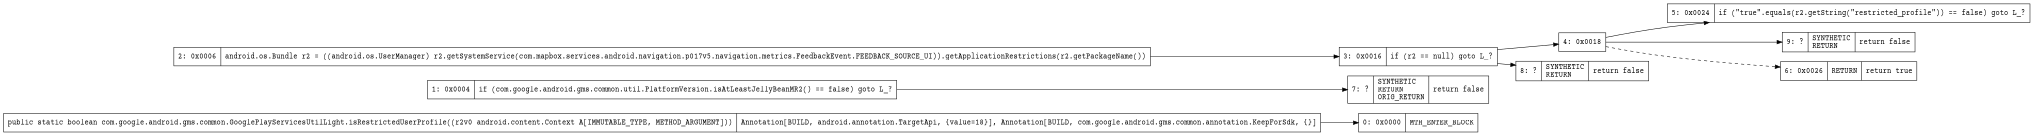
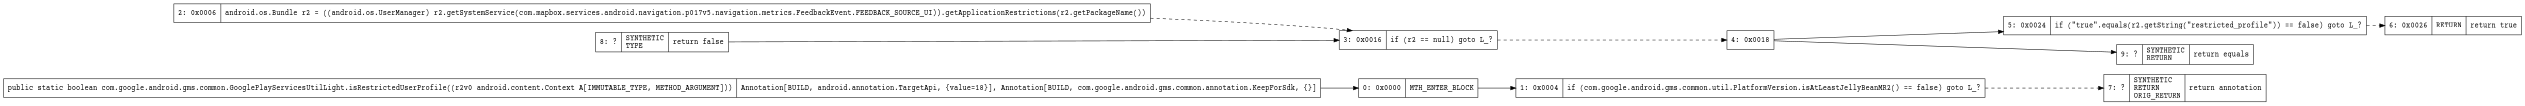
  digraph {
    fontname="Courier Prime"
    rankdir=LR
    node [fontname="Courier Prime" shape=record]
    edge [fontname="Courier Prime"]
    n1 [label="{0\:\ 0x0000|MTH_ENTER_BLOCK\l}"]
    n2 [label="{1\:\ 0x0004|if (com.google.android.gms.common.util.PlatformVersion.isAtLeastJellyBeanMR2() == false) goto L_?\l}"]
-   n3 [label="{7\:\ ?|SYNTHETIC\lRETURN\lORIG_RETURN\l|return false\l}"]
+   n3 [label="{7\:\ ?|SYNTHETIC\lRETURN\lORIG_RETURN\l|return annotation\l}"]
    n4 [label="{2\:\ 0x0006|android.os.Bundle r2 = ((android.os.UserManager) r2.getSystemService(com.mapbox.services.android.navigation.p017v5.navigation.metrics.FeedbackEvent.FEEDBACK_SOURCE_UI)).getApplicationRestrictions(r2.getPackageName())\l}"]
    n5 [label="{3\:\ 0x0016|if (r2 == null) goto L_?\l}"]
    n6 [label="{4\:\ 0x0018}"]
-   n7 [label="{8\:\ ?|SYNTHETIC\lRETURN\l|return false\l}"]
+   n7 [label="{8\:\ ?|SYNTHETIC\lTYPE\l|return false\l}"]
    n8 [label="{5\:\ 0x0024|if (\"true\".equals(r2.getString(\"restricted_profile\")) == false) goto L_?\l}"]
-   n9 [label="{9\:\ ?|SYNTHETIC\lRETURN\l|return false\l}"]
+   n9 [label="{9\:\ ?|SYNTHETIC\lRETURN\l|return equals\l}"]
    n10 [label="{6\:\ 0x0026|RETURN\l|return true\l}"]
    n11 [label="{public static boolean com.google.android.gms.common.GooglePlayServicesUtilLight.isRestrictedUserProfile((r2v0 android.content.Context A[IMMUTABLE_TYPE, METHOD_ARGUMENT]))  | Annotation[BUILD, android.annotation.TargetApi, \{value=18\}], Annotation[BUILD, com.google.android.gms.common.annotation.KeepForSdk, \{\}]\l}"]
-   n2 -> n3
-   n4 -> n5
-   n5 -> n6 [style=solid]
-   n5 -> n7
+   n1 -> n2
+   n2 -> n3 [style=dashed]
+   n4 -> n5 [style=dashed]
+   n5 -> n6 [style=dashed]
+   n7 -> n5
    n6 -> n8
    n6 -> n9
-   n6 -> n10 [style=dashed]
+   n8 -> n10 [style=dashed]
    n11 -> n1
  }
